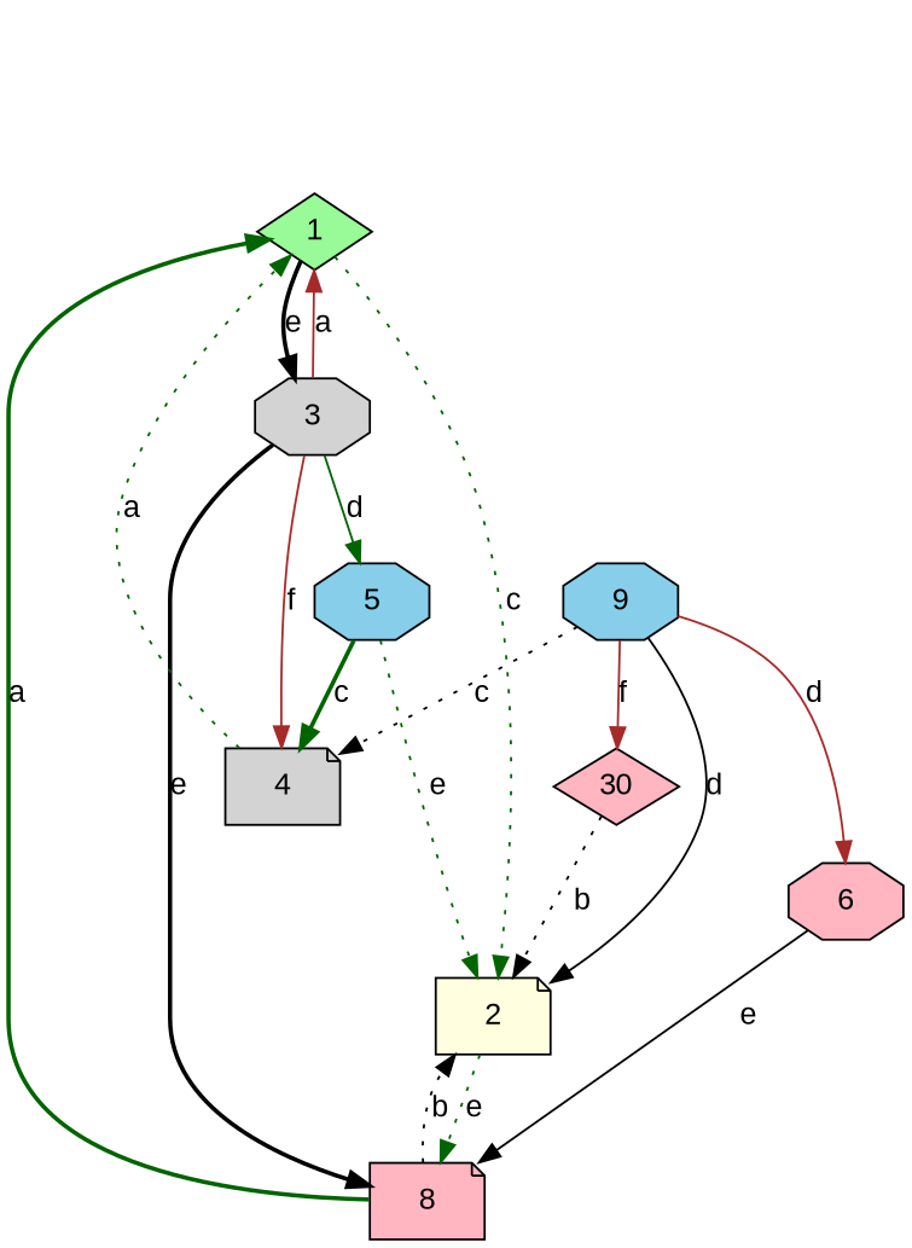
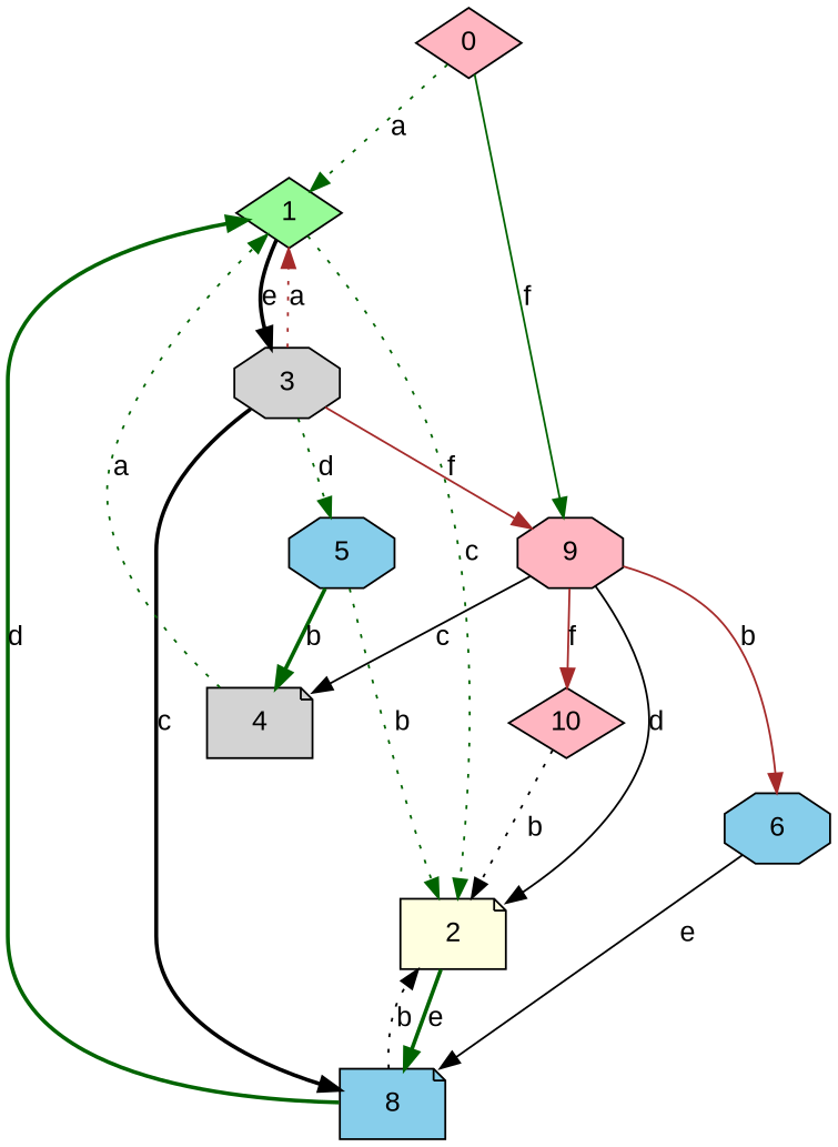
  strict digraph {
    fontname="Liberation Sans"
    node [fillcolor=lightpink fontname="Liberation Sans" shape=octagon style=filled]
    edge [color=darkgreen fontname="Liberation Sans" style=dotted]
    1 [fillcolor=palegreen shape=diamond]
    2 [fillcolor=lightyellow shape=note]
    n3 [fillcolor=lightgrey label=3]
-   8 [shape=note]
-   9 [fillcolor=skyblue]
+   8 [fillcolor=skyblue shape=note]
+   9
    5 [fillcolor=skyblue]
+   0 [shape=diamond]
    4 [fillcolor=lightgrey shape=note]
-   6
-   10 [shape=diamond label=30]
+   6 [fillcolor=skyblue]
+   10 [shape=diamond]
    1 -> 2 [label=c]
    1 -> n3 [color=black label=e style=bold]
-   2 -> 8 [label=e]
-   n3 -> 1 [color=brown label=a style=solid]
-   n3 -> 8 [color=black label=e style=bold]
-   n3 -> 4 [color=brown label=f style=solid]
-   n3 -> 5 [label=d style=solid]
-   8 -> 1 [label=a style=bold]
+   2 -> 8 [label=e style=bold]
+   n3 -> 1 [color=brown label=a]
+   n3 -> 8 [color=black label=c style=bold]
+   n3 -> 9 [color=brown label=f style=solid]
+   n3 -> 5 [label=d]
+   8 -> 1 [label=d style=bold]
    8 -> 2 [color=black label=b]
    9 -> 2 [color=black label=d style=solid]
-   9 -> 4 [color=black label=c]
-   9 -> 6 [color=brown label=d style=solid]
+   9 -> 4 [color=black label=c style=solid]
+   9 -> 6 [color=brown label=b style=solid]
    9 -> 10 [color=brown label=f style=solid]
-   5 -> 2 [label=e]
-   5 -> 4 [label=c style=bold]
+   5 -> 2 [label=b]
+   5 -> 4 [label=b style=bold]
+   0 -> 1 [label=a]
+   0 -> 9 [label=f style=solid]
    4 -> 1 [label=a]
    6 -> 8 [color=black label=e style=solid]
    10 -> 2 [color=black label=b]
  }
